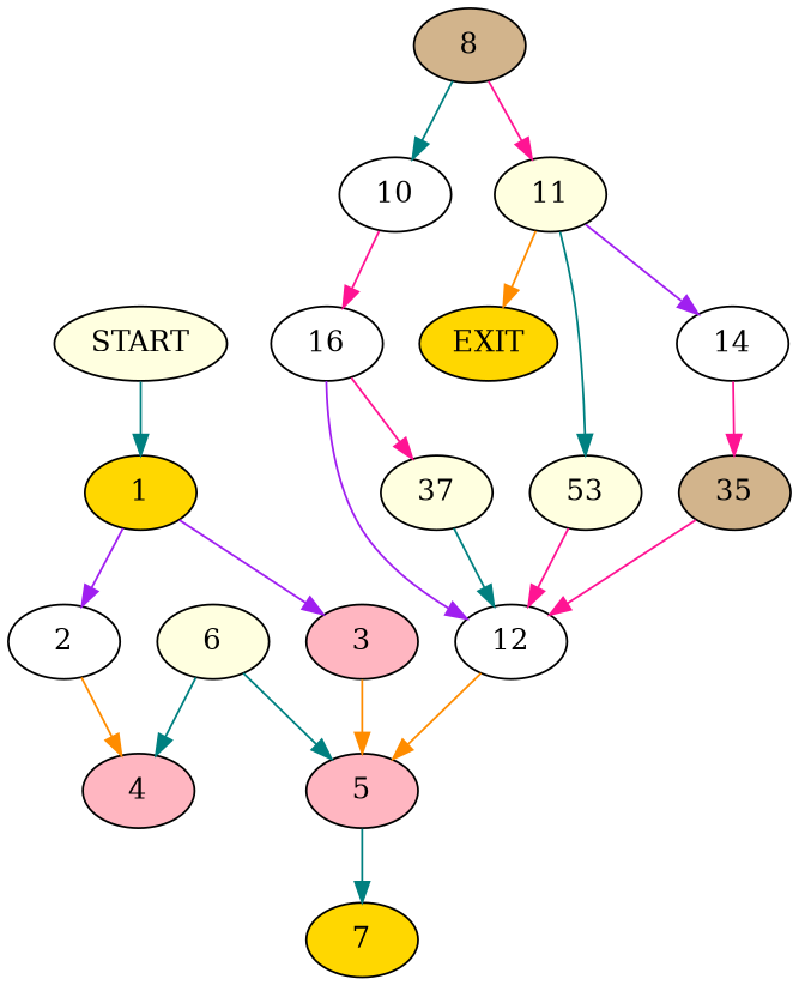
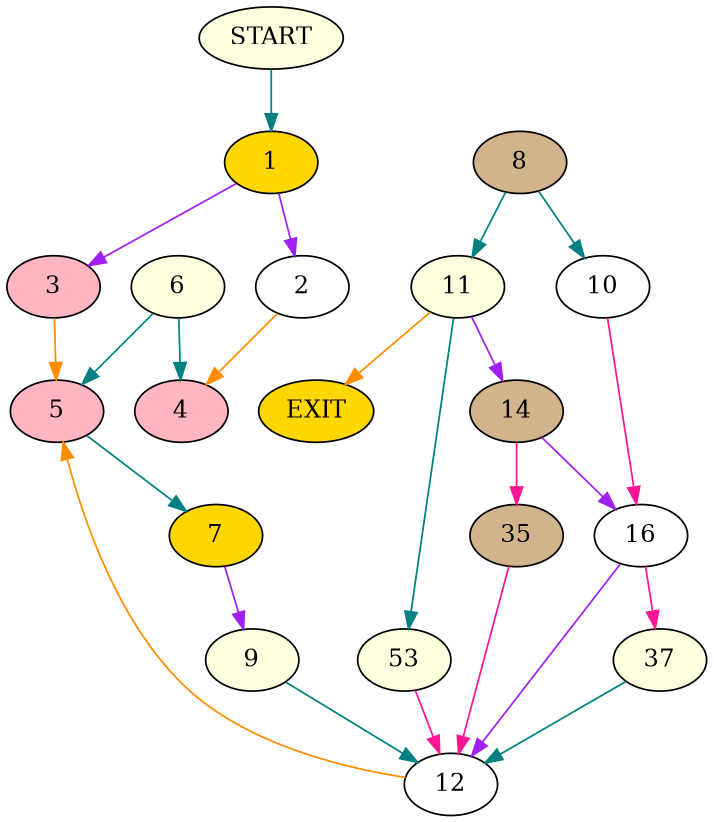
  digraph {
    node [fillcolor=lightyellow style=filled]
    edge [color=teal]
    n1 [label=START]
    1 [fillcolor=gold]
    2 [fillcolor=white]
    3 [fillcolor=lightpink]
    n5 [fillcolor=gold label=EXIT]
    4 [fillcolor=lightpink]
    5 [fillcolor=lightpink]
    7 [fillcolor=gold]
    6
+   9
    8 [fillcolor=tan]
    10 [fillcolor=white]
    11
    12 [fillcolor=white]
    16 [fillcolor=white]
    n16 [label=53]
-   14 [fillcolor=white]
+   14 [fillcolor=tan]
    n18 [fillcolor=tan label=35]
    n19 [label=37]
    n1 -> 1
    1 -> 2 [color=purple]
    1 -> 3 [color=purple]
    2 -> 4 [color=darkorange]
    3 -> 5 [color=darkorange]
    5 -> 7
+   7 -> 9 [color=purple]
    6 -> 4
    6 -> 5
+   9 -> 12
    8 -> 10
-   8 -> 11 [color=deeppink]
+   8 -> 11
    10 -> 16 [color=deeppink]
    11 -> n5 [color=darkorange]
    11 -> n16
    11 -> 14 [color=purple]
    12 -> 5 [color=darkorange]
    16 -> 12 [color=purple]
    16 -> n19 [color=deeppink]
    n16 -> 12 [color=deeppink]
+   14 -> 16 [color=purple]
    14 -> n18 [color=deeppink]
    n18 -> 12 [color=deeppink]
    n19 -> 12
  }
